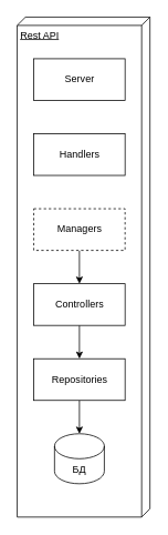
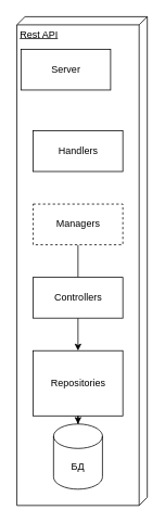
  <mxCell id="0" />
  <mxCell id="1" parent="0" />
  <mxCell id="2" value="Rest API" style="verticalAlign=top;align=left;spacingTop=8;spacingLeft=2;spacingRight=12;shape=cube;size=10;direction=south;fontStyle=4;html=1;" vertex="1" parent="1"><mxGeometry x="20" y="20" width="160" height="600" as="geometry" /></mxCell>
- <mxCell id="3" value="Server" style="html=1;" vertex="1" parent="1"><mxGeometry x="40" y="70" width="110" height="50" as="geometry" /></mxCell>
+ <mxCell id="3" value="Server" style="html=1;" vertex="1" parent="1"><mxGeometry x="25" y="60" width="110" height="50" as="geometry" /></mxCell>
  <mxCell id="4" value="Handlers" style="html=1;" vertex="1" parent="1"><mxGeometry x="40" y="160" width="110" height="50" as="geometry" /></mxCell>
- <mxCell id="5" style="edgeStyle=orthogonalEdgeStyle;rounded=0;orthogonalLoop=1;jettySize=auto;html=1;exitX=0.5;exitY=1;exitDx=0;exitDy=0;entryX=0.5;entryY=0;entryDx=0;entryDy=0;" edge="1" parent="1" source="6" target="8"><mxGeometry relative="1" as="geometry" /></mxCell>
+ <mxCell id="5" style="edgeStyle=orthogonalEdgeStyle;rounded=0;orthogonalLoop=1;jettySize=auto;html=1;exitX=0.5;exitY=1;exitDx=0;exitDy=0;entryX=0.5;entryY=0;entryDx=0;entryDy=0;endArrow=none;" edge="1" parent="1" source="6" target="8"><mxGeometry relative="1" as="geometry" /></mxCell>
  <mxCell id="6" value="Managers" style="html=1;dashed=1;" vertex="1" parent="1"><mxGeometry x="40" y="250" width="110" height="50" as="geometry" /></mxCell>
  <mxCell id="7" style="edgeStyle=orthogonalEdgeStyle;rounded=0;orthogonalLoop=1;jettySize=auto;html=1;exitX=0.5;exitY=1;exitDx=0;exitDy=0;entryX=0.5;entryY=0;entryDx=0;entryDy=0;" edge="1" parent="1" source="8" target="10"><mxGeometry relative="1" as="geometry" /></mxCell>
  <mxCell id="8" value="Controllers" style="html=1;" vertex="1" parent="1"><mxGeometry x="40" y="340" width="110" height="50" as="geometry" /></mxCell>
  <mxCell id="9" style="edgeStyle=orthogonalEdgeStyle;rounded=0;orthogonalLoop=1;jettySize=auto;html=1;exitX=0.5;exitY=1;exitDx=0;exitDy=0;" edge="1" parent="1" source="10" target="11"><mxGeometry relative="1" as="geometry" /></mxCell>
- <mxCell id="10" value="Repositories" style="html=1;" vertex="1" parent="1"><mxGeometry x="40" y="430" width="110" height="50" as="geometry" /></mxCell>
- <mxCell id="11" value="БД" style="shape=cylinder3;whiteSpace=wrap;html=1;boundedLbl=1;backgroundOutline=1;size=15;" vertex="1" parent="1"><mxGeometry x="65" y="520" width="60" height="60" as="geometry" /></mxCell>
+ <mxCell id="10" value="Repositories" style="html=1;" vertex="1" parent="1"><mxGeometry x="40" y="430" width="110" height="80" as="geometry" /></mxCell>
+ <mxCell id="11" value="БД" style="shape=cylinder3;whiteSpace=wrap;html=1;boundedLbl=1;backgroundOutline=1;size=15;" vertex="1" parent="1"><mxGeometry x="65" y="520" width="60" height="80" as="geometry" /></mxCell>
